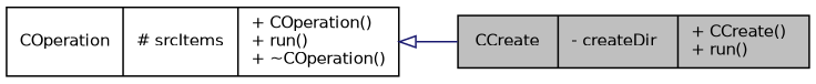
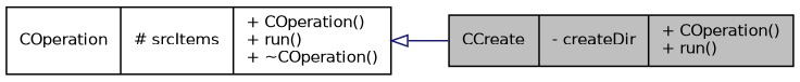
  digraph {
    rankdir=LR
    node [color=black fontname=Helvetica fontsize=10 shape=record style=filled]
-   n1 [fillcolor=grey75 fontcolor=black height=0.2 label="{CCreate\n|- createDir\l|+ CCreate()\l+ run()\l}" width=0.4]
+   n1 [fillcolor=grey75 fontcolor=black height=0.2 label="{CCreate\n|- createDir\l|+ COperation()\l+ run()\l}" width=0.4]
    n2 [fillcolor=white height=0.2 label="{COperation\n|# srcItems\l|+ COperation()\l+ run()\l+ ~COperation()\l}" width=0.4]
    n2 -> n1 [arrowtail=onormal color=midnightblue dir=back fontname=Helvetica fontsize=10 labelfontname=Helvetica labelfontsize=10 style=solid]
  }
